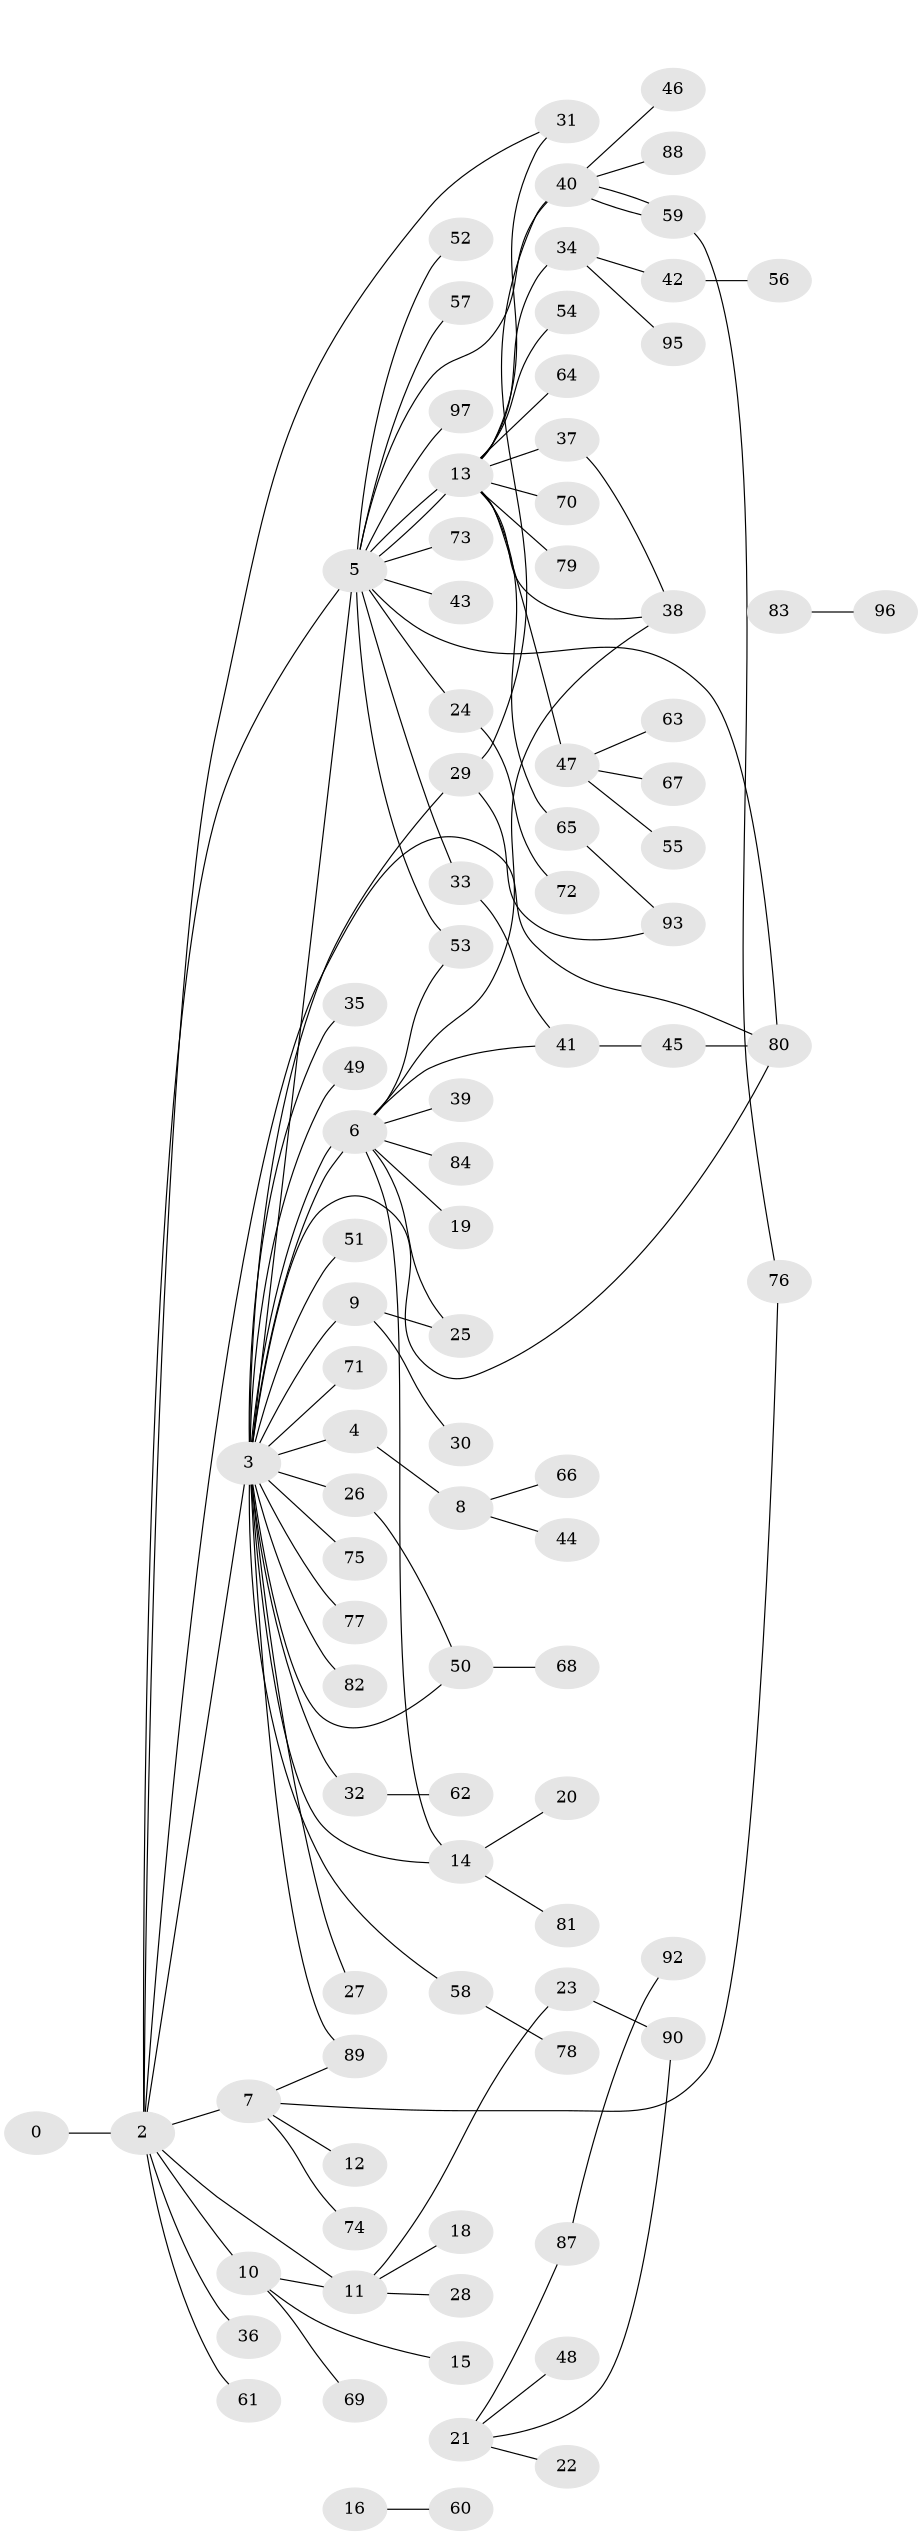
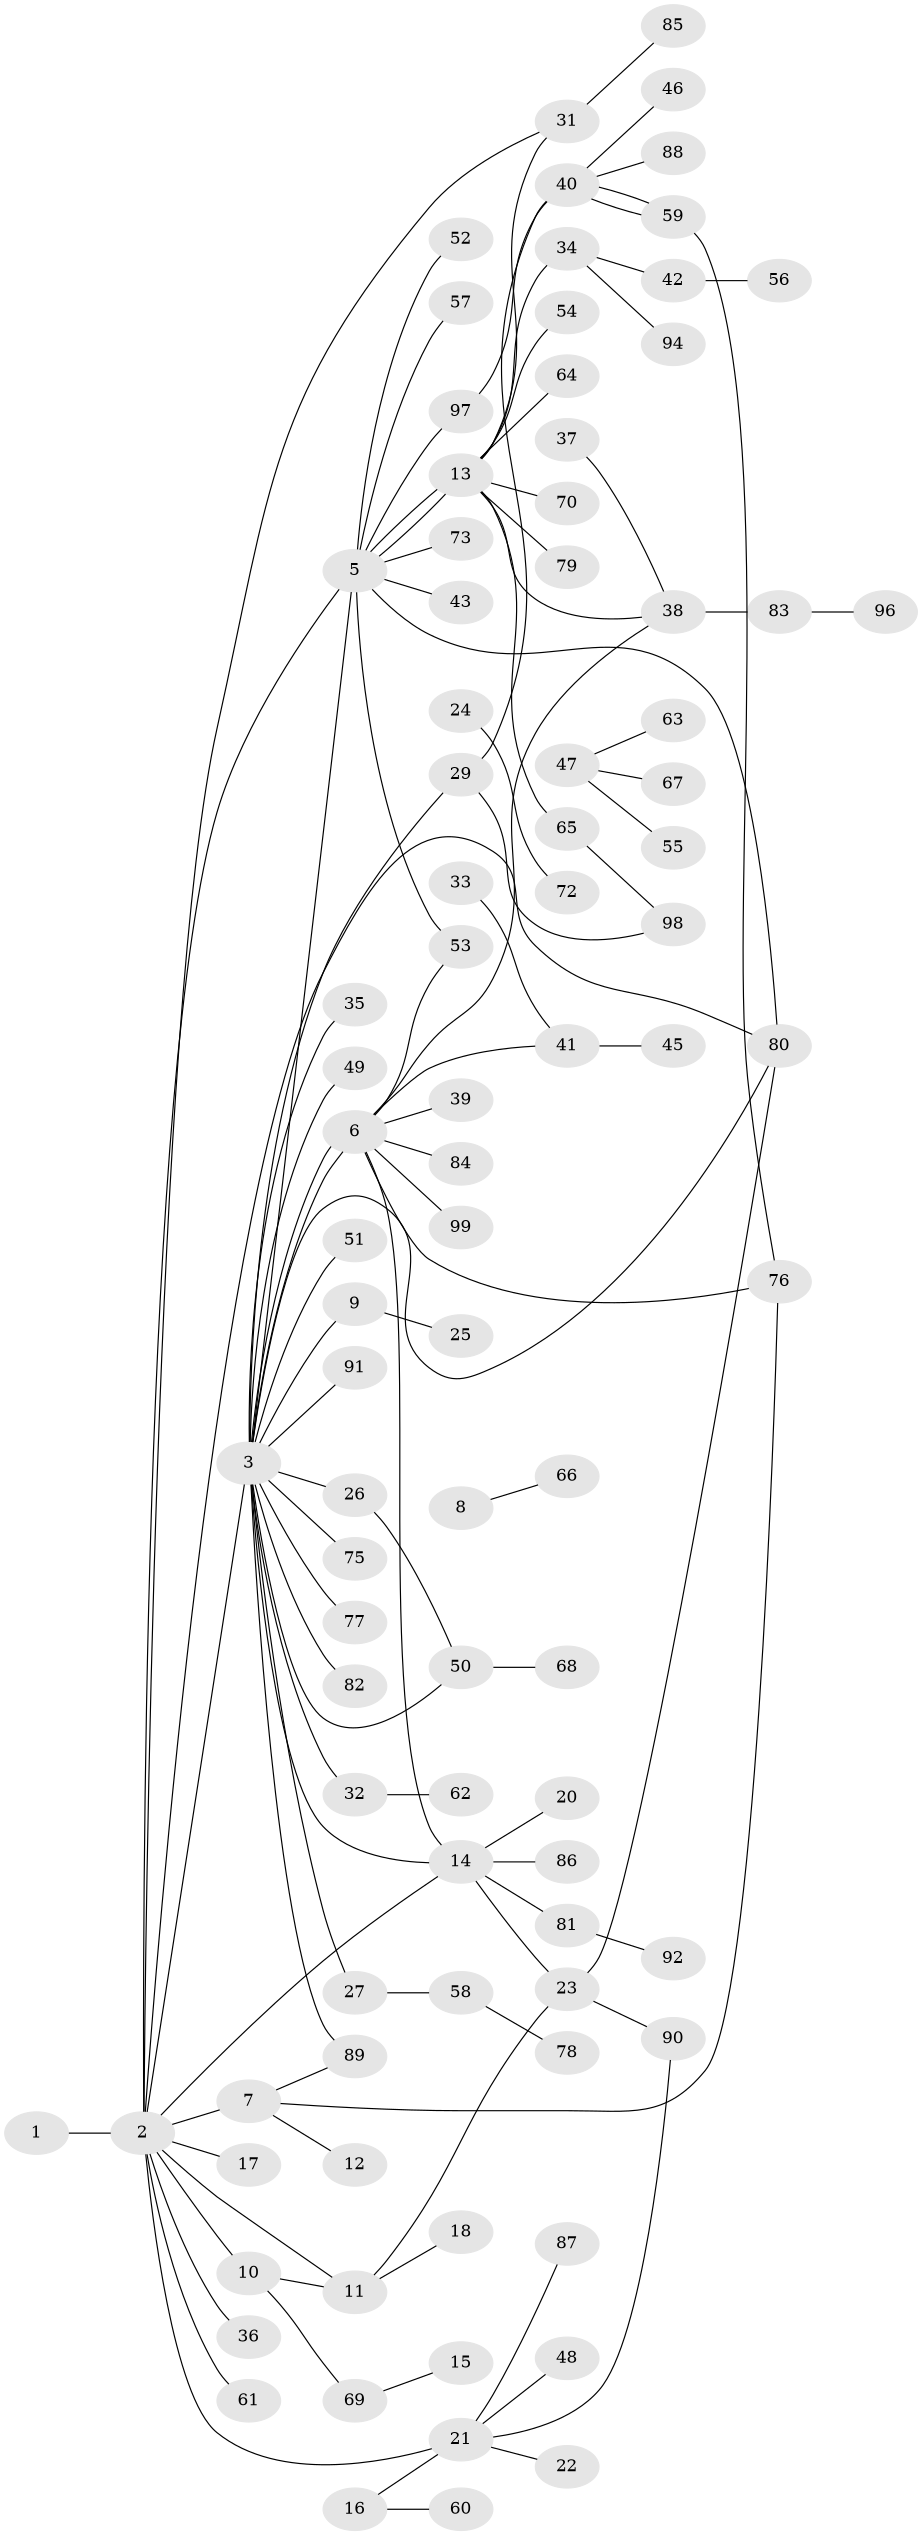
  graph {
    rankdir=LR
    node [color=gray90 style=filled]
-   1 [label=0]
+   1
    2
    3
    5
    7
    10
    11
    14
+   17
    21
    31
    36
    61
    80
-   4
    6
    9
    26
    27
    29
    32
    35
    49
    50
    51
    58
-   71
+   71 [label=91]
    75
    77
    82
    89
    13
    24
    33
    40
    43
    52
    53
    57
    73
    n41 [label=97]
    76
    12
-   74
    15
    69
    18
    23
-   28
    20
    81
+   86
    22
    48
    87
    90
+   85
    8
-   19
+   19 [label=99]
    38
    39
    41
    84
    25
-   30
    16
    60
-   93
+   93 [label=98]
    62
    68
    78
-   44
    66
    34
    37
    47
    54
    64
    65
    70
    79
    72
    46
    59
    88
    83
    45
    42
-   95
+   95 [label=94]
    55
    63
    67
    92
    56
    n95 [label=96]
    1 -- 2
    2 -- 3
    2 -- 5
    2 -- 7
    2 -- 10
    2 -- 11
+   2 -- 14
+   2 -- 17
+   2 -- 21
    2 -- 31
    2 -- 36
    2 -- 61
    2 -- 80
    3 -- 5
    3 -- 14
    3 -- 80
-   3 -- 4
    3 -- 6
    3 -- 6
    3 -- 9
    3 -- 26
    3 -- 27
    3 -- 29
    3 -- 32
    3 -- 35
    3 -- 49
    3 -- 50
    3 -- 51
-   3 -- 58
+   27 -- 58
    3 -- 71
    3 -- 75
    3 -- 77
    3 -- 82
    3 -- 89
    5 -- 80
    5 -- 13
    5 -- 13
-   5 -- 24
-   5 -- 33
-   5 -- 40
+   n41 -- 40
    5 -- 43
    5 -- 52
    5 -- 53
    5 -- 57
    5 -- 73
    5 -- n41
    7 -- 89
    7 -- 76
    7 -- 12
-   7 -- 74
    10 -- 11
-   10 -- 15
+   69 -- 15
    10 -- 69
    11 -- 18
    11 -- 23
-   11 -- 28
+   14 -- 23
    14 -- 20
    14 -- 81
+   14 -- 86
    21 -- 22
    21 -- 48
    21 -- 87
    21 -- 90
-   4 -- 8
+   31 -- 85
    6 -- 14
    6 -- 53
-   6 -- 25
+   6 -- 76
    6 -- 19
    6 -- 38
    6 -- 39
    6 -- 41
    6 -- 84
    9 -- 25
-   9 -- 30
    26 -- 50
    29 -- 40
    29 -- 93
    32 -- 62
    50 -- 68
    58 -- 78
    13 -- 31
    13 -- 38
    13 -- 34
-   13 -- 37
-   13 -- 47
    13 -- 54
    13 -- 64
    13 -- 65
    13 -- 70
    13 -- 79
    24 -- 72
    33 -- 41
    40 -- 46
    40 -- 59
    40 -- 59
    40 -- 88
-   45 -- 80
+   23 -- 80
    23 -- 90
-   87 -- 92
-   8 -- 44
+   81 -- 92
    8 -- 66
+   38 -- 83
    41 -- 45
+   16 -- 21
    16 -- 60
    34 -- 42
    34 -- 95
    37 -- 38
    47 -- 55
    47 -- 63
    47 -- 67
    65 -- 93
    59 -- 76
    83 -- n95
    42 -- 56
  }
